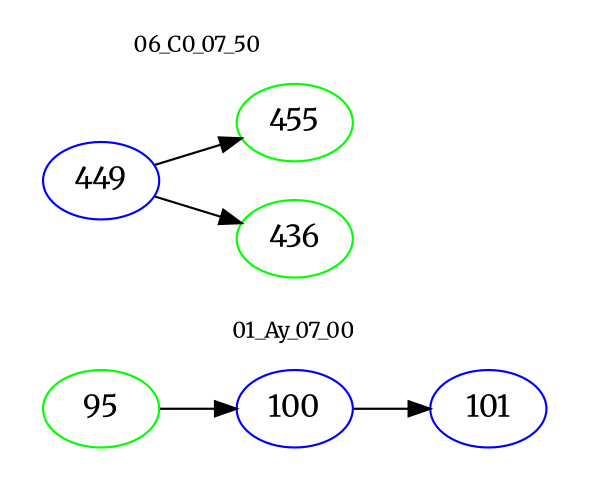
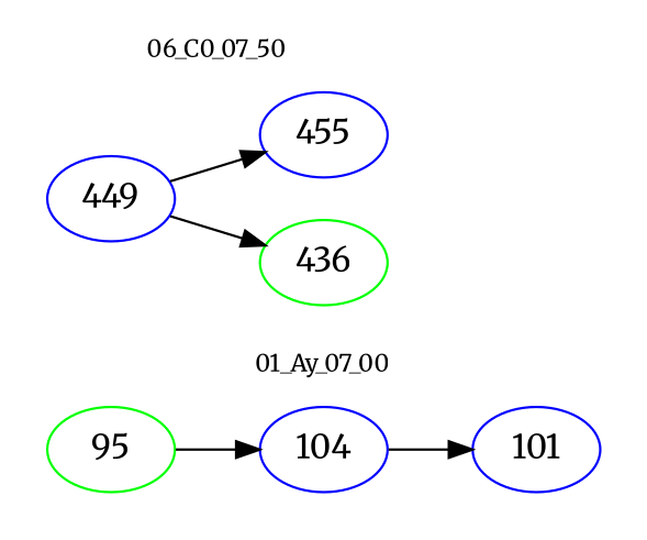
  digraph {
    fontname=Merriweather
    rankdir=LR
    node [color=blue fontname=Merriweather]
    edge [color=black fontname=Merriweather]
-   n1 [label=100]
+   n1 [label=104]
    n2 [color=green label=95]
    n3 [label=101]
    n4 [label=449]
    n5 [color=green label=436]
-   n6 [color=green label=455]
+   n6 [label=455]
    subgraph cluster_1 {
      color=white
      fontsize=10
      label="01_Ay_07_00"
      n1
      n2
      n3
    }
    subgraph cluster_2 {
      color=white
      fontsize=10
      label="06_C0_07_50"
      n4
      n5
      n6
    }
    n1 -> n3
    n2 -> n1
    n4 -> n5
    n4 -> n6
  }
